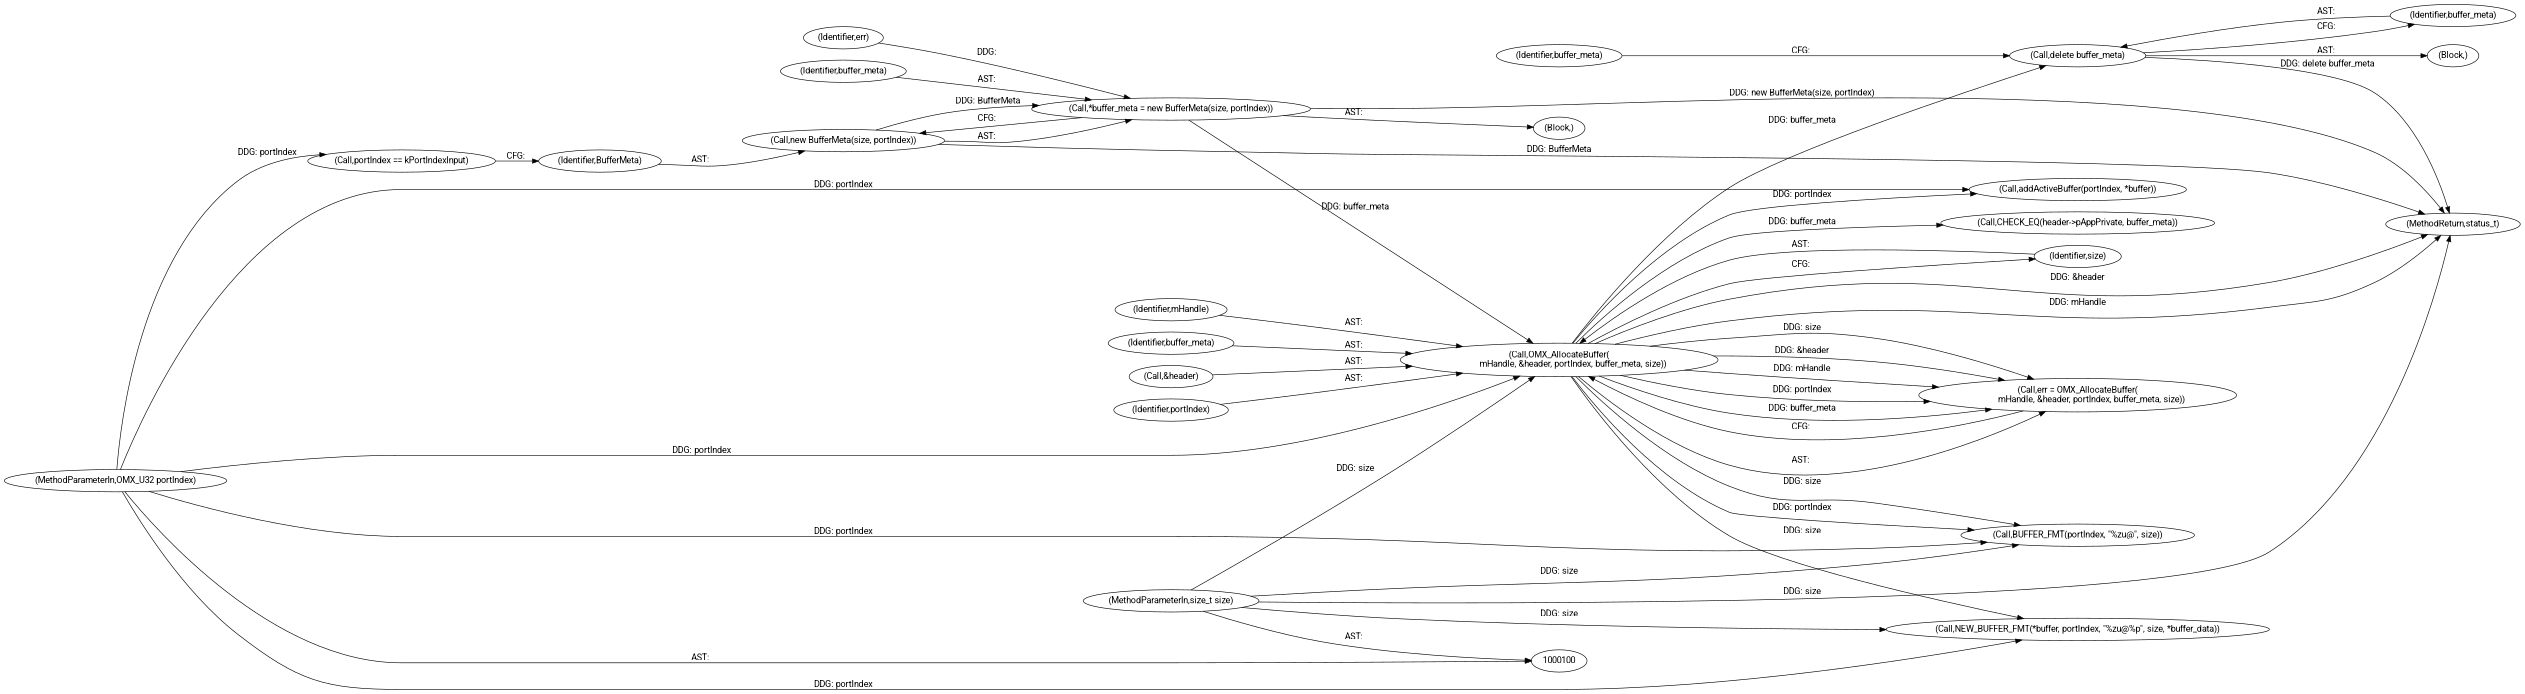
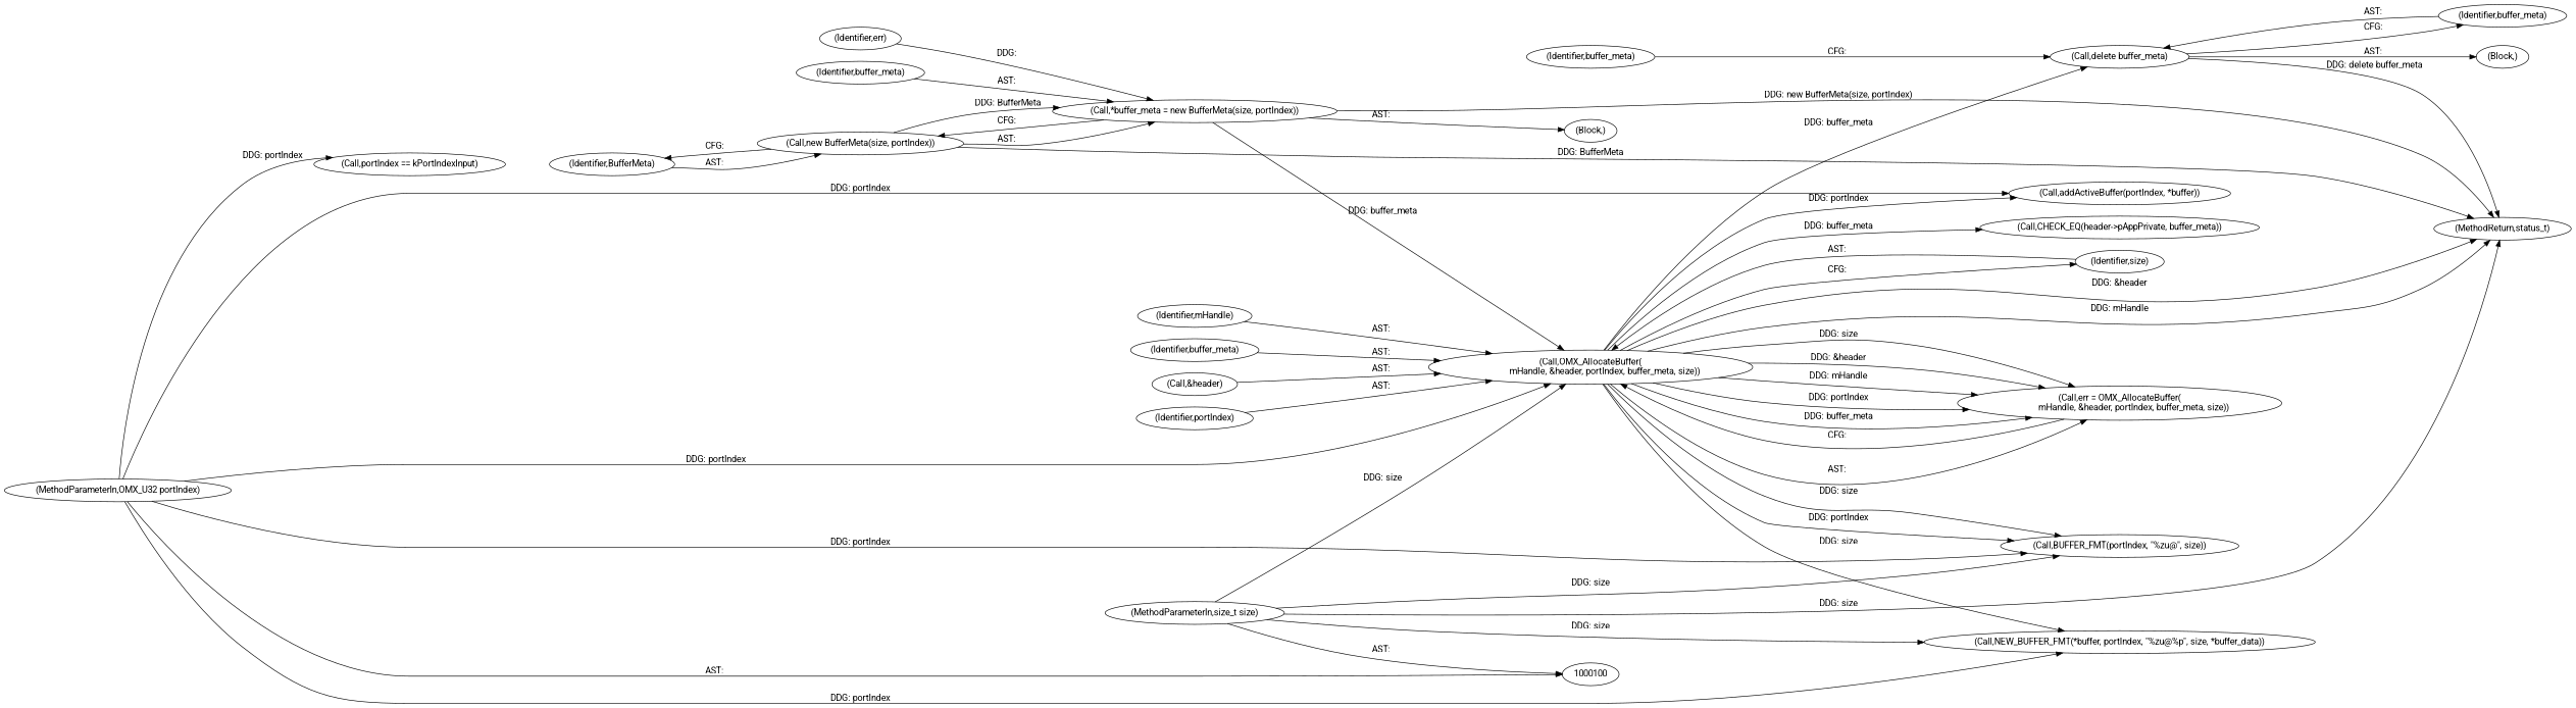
  digraph {
    fontname=Roboto
    rankdir=LR
    node [fontname=Roboto]
    edge [fontname=Roboto]
    n1 [label="(Call,delete buffer_meta)"]
    n2 [label="(Block,)"]
    n3 [label="(MethodReturn,status_t)"]
    n4 [label="(Identifier,buffer_meta)"]
    n5 [label="(Call,OMX_AllocateBuffer(\n            mHandle, &header, portIndex, buffer_meta, size))"]
    n6 [label="(Call,addActiveBuffer(portIndex, *buffer))"]
    n7 [label="(Call,err = OMX_AllocateBuffer(\n            mHandle, &header, portIndex, buffer_meta, size))"]
    n8 [label="(Call,BUFFER_FMT(portIndex, \"%zu@\", size))"]
    n9 [label="(Call,NEW_BUFFER_FMT(*buffer, portIndex, \"%zu@%p\", size, *buffer_data))"]
    n10 [label="(Call,CHECK_EQ(header->pAppPrivate, buffer_meta))"]
    n11 [label="(Identifier,size)"]
    n12 [label="(MethodParameterIn,OMX_U32 portIndex)"]
    n13 [label="(Call,portIndex == kPortIndexInput)"]
    1000100
    n15 [label="(Call,*buffer_meta = new BufferMeta(size, portIndex))"]
    n16 [label="(Call,new BufferMeta(size, portIndex))"]
    n17 [label="(Block,)"]
    n18 [label="(Identifier,BufferMeta)"]
    n19 [label="(MethodParameterIn,size_t size)"]
    n20 [label="(Call,&header)"]
    n21 [label="(Identifier,err)"]
    n22 [label="(Identifier,portIndex)"]
    n23 [label="(Identifier,mHandle)"]
    n24 [label="(Identifier,buffer_meta)"]
    n25 [label="(Identifier,buffer_meta)"]
    n26 [label="(Identifier,buffer_meta)"]
    n1 -> n2 [label="AST: "]
    n1 -> n3 [label="DDG: delete buffer_meta"]
    n1 -> n4 [label="CFG: "]
    n4 -> n1 [label="AST: "]
    n5 -> n1 [label="DDG: buffer_meta"]
    n5 -> n3 [label="DDG: &header"]
    n5 -> n3 [label="DDG: mHandle"]
    n5 -> n6 [label="DDG: portIndex"]
    n5 -> n7 [label="AST: "]
    n5 -> n7 [label="DDG: size"]
    n5 -> n7 [label="DDG: &header"]
    n5 -> n7 [label="DDG: mHandle"]
    n5 -> n7 [label="DDG: portIndex"]
    n5 -> n7 [label="DDG: buffer_meta"]
    n5 -> n8 [label="DDG: portIndex"]
    n5 -> n8 [label="DDG: size"]
    n5 -> n9 [label="DDG: size"]
    n5 -> n10 [label="DDG: buffer_meta"]
    n5 -> n11 [label="CFG: "]
    n7 -> n5 [label="CFG: "]
    n11 -> n5 [label="AST: "]
    n12 -> n5 [label="DDG: portIndex"]
    n12 -> n6 [label="DDG: portIndex"]
    n12 -> n8 [label="DDG: portIndex"]
    n12 -> n9 [label="DDG: portIndex"]
    n12 -> n13 [label="DDG: portIndex"]
    n12 -> 1000100 [label="AST: "]
    n15 -> n3 [label="DDG: new BufferMeta(size, portIndex)"]
    n15 -> n5 [label="DDG: buffer_meta"]
    n15 -> n16 [label="CFG: "]
    n15 -> n17 [label="AST: "]
    n16 -> n3 [label="DDG: BufferMeta"]
    n16 -> n15 [label="AST: "]
    n16 -> n15 [label="DDG: BufferMeta"]
-   n13 -> n18 [label="CFG: "]
+   n16 -> n18 [label="CFG: "]
    n18 -> n16 [label="AST: "]
    n19 -> n3 [label="DDG: size"]
    n19 -> n5 [label="DDG: size"]
    n19 -> n8 [label="DDG: size"]
    n19 -> n9 [label="DDG: size"]
    n19 -> 1000100 [label="AST: "]
    n20 -> n5 [label="AST: "]
    n21 -> n15 [label="DDG: "]
    n22 -> n5 [label="AST: "]
    n23 -> n5 [label="AST: "]
    n24 -> n15 [label="AST: "]
    n25 -> n1 [label="CFG: "]
    n26 -> n5 [label="AST: "]
  }
